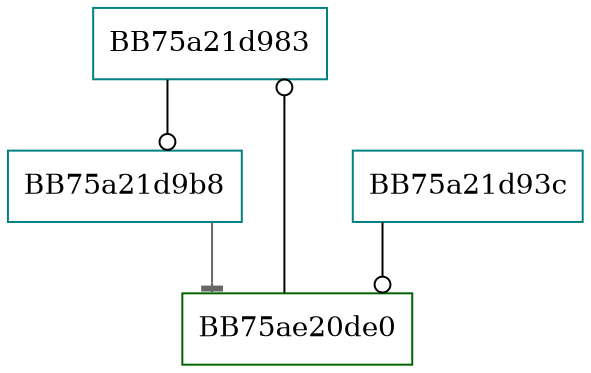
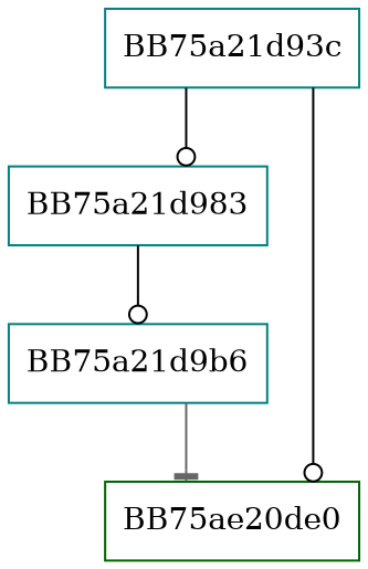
  digraph {
    splines=ortho
    node [color=teal shape=box]
    edge [arrowhead=odot color=black]
    n1 [label=BB75a21d983]
    BB75a21d93c
    BB75ae20de0 [color=darkgreen]
-   BB75a21d9b8
+   BB75a21d9b8 [label=BB75a21d9b6]
    n1 -> BB75a21d9b8
-   BB75ae20de0 -> n1
+   BB75a21d93c -> n1
    BB75a21d93c -> BB75ae20de0
    BB75a21d9b8 -> BB75ae20de0 [arrowhead=tee color=gray40]
  }
